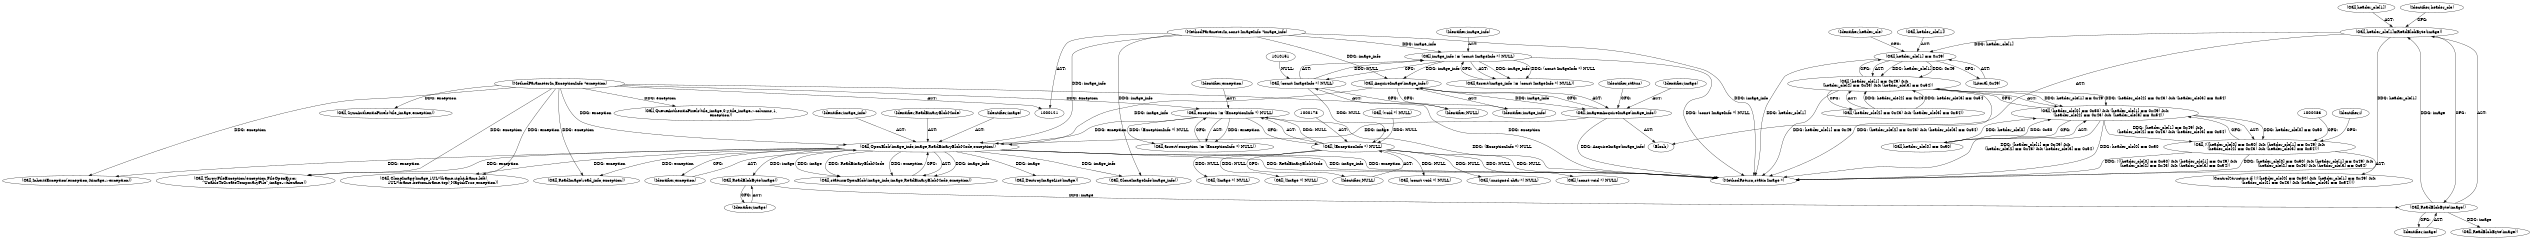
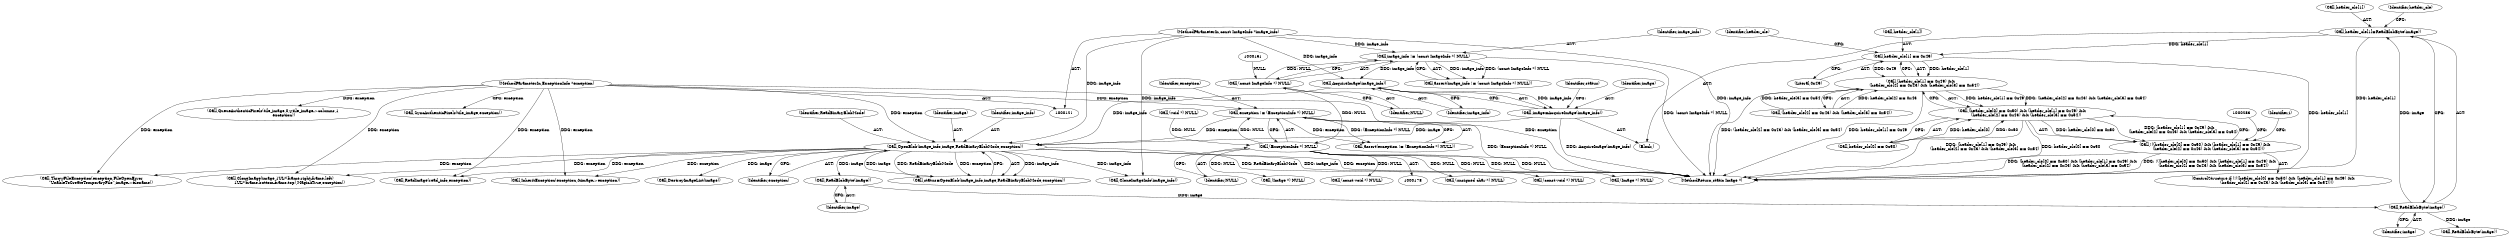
  digraph {
    n1 [label="(Call,header_ole[1] == 0x49)"]
    n2 [label="(Call,(header_ole[1] == 0x49) &&\n      (header_ole[2] == 0x43) && (header_ole[3] == 0x54))"]
    n3 [label="(MethodReturn,static Image *)"]
    n4 [label="(Literal,0x49)"]
    n5 [label="(Call,(header_ole[0] == 0x50) && (header_ole[1] == 0x49) &&\n      (header_ole[2] == 0x43) && (header_ole[3] == 0x54))"]
    n6 [label="(Call,(header_ole[2] == 0x43) && (header_ole[3] == 0x54))"]
    n7 [label="(Call,header_ole[1]=ReadBlobByte(image))"]
    n8 [label="(Call,ReadBlobByte(image))"]
    n9 [label="(Block,)"]
    n10 [label="(Identifier,image)"]
    n11 [label="(Call,ReadBlobByte(image))"]
    n12 [label="(Call,ReadBlobByte(image))"]
    n13 [label="(Identifier,image)"]
    n14 [label="(Call,OpenBlob(image_info,image,ReadBinaryBlobMode,exception))"]
    n15 [label="(Call,ReadImage(read_info,exception))"]
    n16 [label="(Call,CloneImage(image,1UL*(frame.right-frame.left),\n              1UL*(frame.bottom-frame.top),MagickTrue,exception))"]
    n17 [label="(Call,InheritException(exception,&image->exception))"]
    n18 [label="(Call,status=OpenBlob(image_info,image,ReadBinaryBlobMode,exception))"]
    n19 [label="(Call,ThrowFileException(exception,FileOpenError,\n              \"UnableToCreateTemporaryFile\",image->filename))"]
    n20 [label="(Call,DestroyImageList(image))"]
    n21 [label="(Identifier,exception)"]
    n22 [label="(Call,CloneImageInfo(image_info))"]
    n23 [label="(Call,AcquireImage(image_info))"]
    n24 [label="(Call,image=AcquireImage(image_info))"]
    n25 [label="(Identifier,image_info)"]
    n26 [label="(Call,image_info != (const ImageInfo *) NULL)"]
    n27 [label="(Call,(const ImageInfo *) NULL)"]
    n28 [label="(Call,assert(image_info != (const ImageInfo *) NULL))"]
    n29 [label="(Call,(ExceptionInfo *) NULL)"]
    n30 [label="(Identifier,NULL)"]
    n31 [label="(MethodParameterIn,const ImageInfo *image_info)"]
    1000121
    n33 [label="(Call,exception != (ExceptionInfo *) NULL)"]
    n34 [label="(Call,(unsigned char *) NULL)"]
    n35 [label="(Identifier,NULL)"]
    n36 [label="(Call,(const void *) NULL)"]
    n37 [label="(Call,(Image *) NULL)"]
    n38 [label="(Call,(Image *) NULL)"]
    n39 [label="(Call,(const void *) NULL)"]
    n40 [label="(Call,assert(exception != (ExceptionInfo *) NULL))"]
    n41 [label="(MethodParameterIn,ExceptionInfo *exception)"]
    n42 [label="(Call,QueueAuthenticPixels(tile_image,0,y,tile_image->columns,1,\n                exception))"]
    n43 [label="(Call,SyncAuthenticPixels(tile_image,exception))"]
    n44 [label="(Call,(void *) NULL)"]
    n45 [label="(Call,!((header_ole[0] == 0x50) && (header_ole[1] == 0x49) &&\n      (header_ole[2] == 0x43) && (header_ole[3] == 0x54)))"]
    n46 [label="(Call,header_ole[0] == 0x50)"]
    n47 [label="(ControlStructure,if (!((header_ole[0] == 0x50) && (header_ole[1] == 0x49) &&\n      (header_ole[2] == 0x43) && (header_ole[3] == 0x54))))"]
    n48 [label="(Identifier,status)"]
    n49 [label="(Identifier,i)"]
    n50 [label="(Call,header_ole[1])"]
    n51 [label="(Identifier,exception)"]
    n52 [label="(Identifier,ReadBinaryBlobMode)"]
    n53 [label="(Call,header_ole[1])"]
    n54 [label="(Identifier,image)"]
    n55 [label="(Identifier,image)"]
    n56 [label="(Identifier,image_info)"]
    n57 [label="(Identifier,header_ole)"]
    n58 [label="(Identifier,image_info)"]
    n59 [label="(Identifier,header_ole)"]
-   1000151 [label=1010151]
+   1000151
    1000178
    1000283
    n1 -> n2 [label="AST: "]
    n1 -> n2 [label="DDG: header_ole[1]"]
    n1 -> n2 [label="DDG: 0x49"]
    n1 -> n3 [label="DDG: header_ole[1]"]
    n1 -> n4 [label="CFG: "]
    n2 -> n1 [label="CFG: "]
    n2 -> n3 [label="DDG: header_ole[1] == 0x49"]
    n2 -> n3 [label="DDG: (header_ole[2] == 0x43) && (header_ole[3] == 0x54)"]
    n2 -> n5 [label="AST: "]
    n2 -> n5 [label="DDG: header_ole[1] == 0x49"]
    n2 -> n5 [label="DDG: (header_ole[2] == 0x43) && (header_ole[3] == 0x54)"]
    n2 -> n6 [label="CFG: "]
    n4 -> n1 [label="AST: "]
    n5 -> n2 [label="CFG: "]
    n5 -> n3 [label="DDG: (header_ole[1] == 0x49) &&\n      (header_ole[2] == 0x43) && (header_ole[3] == 0x54)"]
    n5 -> n3 [label="DDG: header_ole[0] == 0x50"]
    n5 -> n45 [label="AST: "]
    n5 -> n45 [label="DDG: header_ole[0] == 0x50"]
    n5 -> n45 [label="DDG: (header_ole[1] == 0x49) &&\n      (header_ole[2] == 0x43) && (header_ole[3] == 0x54)"]
    n5 -> n46 [label="CFG: "]
    n6 -> n2 [label="AST: "]
    n6 -> n2 [label="DDG: header_ole[2] == 0x43"]
    n6 -> n2 [label="DDG: header_ole[3] == 0x54"]
    n7 -> n1 [label="DDG: header_ole[1]"]
    n7 -> n3 [label="DDG: header_ole[1]"]
    n7 -> n8 [label="CFG: "]
    n7 -> n9 [label="AST: "]
    n8 -> n7 [label="AST: "]
    n8 -> n7 [label="DDG: image"]
    n8 -> n10 [label="CFG: "]
    n8 -> n11 [label="DDG: image"]
    n10 -> n8 [label="AST: "]
    n12 -> n8 [label="DDG: image"]
    n12 -> n13 [label="CFG: "]
    n13 -> n12 [label="AST: "]
    n14 -> n3 [label="DDG: ReadBinaryBlobMode"]
    n14 -> n3 [label="DDG: image_info"]
    n14 -> n3 [label="DDG: exception"]
    n14 -> n12 [label="DDG: image"]
    n14 -> n15 [label="DDG: exception"]
    n14 -> n16 [label="DDG: exception"]
    n14 -> n17 [label="DDG: exception"]
    n14 -> n18 [label="AST: "]
    n14 -> n18 [label="DDG: image_info"]
    n14 -> n18 [label="DDG: image"]
    n14 -> n18 [label="DDG: ReadBinaryBlobMode"]
    n14 -> n18 [label="DDG: exception"]
    n14 -> n19 [label="DDG: exception"]
    n14 -> n20 [label="DDG: image"]
    n14 -> n21 [label="CFG: "]
    n14 -> n22 [label="DDG: image_info"]
    n18 -> n14 [label="CFG: "]
    n21 -> n14 [label="AST: "]
    n23 -> n14 [label="DDG: image_info"]
    n23 -> n24 [label="AST: "]
    n23 -> n24 [label="DDG: image_info"]
    n23 -> n25 [label="CFG: "]
    n24 -> n3 [label="DDG: AcquireImage(image_info)"]
    n24 -> n9 [label="AST: "]
    n24 -> n14 [label="DDG: image"]
    n24 -> n23 [label="CFG: "]
    n25 -> n23 [label="AST: "]
    n26 -> n3 [label="DDG: (const ImageInfo *) NULL"]
    n26 -> n23 [label="DDG: image_info"]
    n26 -> n27 [label="CFG: "]
    n26 -> n28 [label="AST: "]
    n26 -> n28 [label="DDG: image_info"]
    n26 -> n28 [label="DDG: (const ImageInfo *) NULL"]
    n27 -> n26 [label="AST: "]
    n27 -> n26 [label="DDG: NULL"]
    n27 -> n29 [label="DDG: NULL"]
    n27 -> n30 [label="CFG: "]
    n28 -> n26 [label="CFG: "]
    n29 -> n3 [label="DDG: NULL"]
    n29 -> n33 [label="AST: "]
    n29 -> n33 [label="DDG: NULL"]
    n29 -> n34 [label="DDG: NULL"]
    n29 -> n35 [label="CFG: "]
    n29 -> n36 [label="DDG: NULL"]
    n29 -> n37 [label="DDG: NULL"]
    n29 -> n38 [label="DDG: NULL"]
    n29 -> n39 [label="DDG: NULL"]
    n30 -> n27 [label="AST: "]
    n31 -> n3 [label="DDG: image_info"]
    n31 -> n14 [label="DDG: image_info"]
    n31 -> n22 [label="DDG: image_info"]
    n31 -> n23 [label="DDG: image_info"]
    n31 -> n26 [label="DDG: image_info"]
    n31 -> 1000121 [label="AST: "]
    n33 -> n3 [label="DDG: (ExceptionInfo *) NULL"]
    n33 -> n14 [label="DDG: exception"]
    n33 -> n29 [label="CFG: "]
    n33 -> n40 [label="AST: "]
    n33 -> n40 [label="DDG: exception"]
    n33 -> n40 [label="DDG: (ExceptionInfo *) NULL"]
    n35 -> n29 [label="AST: "]
    n40 -> n33 [label="CFG: "]
    n41 -> n3 [label="DDG: exception"]
    n41 -> n14 [label="DDG: exception"]
    n41 -> n15 [label="DDG: exception"]
    n41 -> n16 [label="DDG: exception"]
    n41 -> n17 [label="DDG: exception"]
    n41 -> n19 [label="DDG: exception"]
    n41 -> 1000121 [label="AST: "]
    n41 -> n33 [label="DDG: exception"]
    n41 -> n42 [label="DDG: exception"]
-   n41 -> n43 [label="DDG: exception"]
+   n41 -> n43 [label="CFG: exception"]
    n44 -> n29 [label="DDG: NULL"]
    n45 -> n3 [label="DDG: !((header_ole[0] == 0x50) && (header_ole[1] == 0x49) &&\n      (header_ole[2] == 0x43) && (header_ole[3] == 0x54))"]
    n45 -> n3 [label="DDG: (header_ole[0] == 0x50) && (header_ole[1] == 0x49) &&\n      (header_ole[2] == 0x43) && (header_ole[3] == 0x54)"]
    n45 -> n5 [label="CFG: "]
    n45 -> n47 [label="AST: "]
    n46 -> n5 [label="AST: "]
    n46 -> n5 [label="DDG: header_ole[0]"]
    n46 -> n5 [label="DDG: 0x50"]
    n48 -> n24 [label="CFG: "]
    n49 -> n45 [label="CFG: "]
    n50 -> n1 [label="AST: "]
    n51 -> n33 [label="AST: "]
    n52 -> n14 [label="AST: "]
    n53 -> n7 [label="AST: "]
    n54 -> n14 [label="AST: "]
    n55 -> n24 [label="AST: "]
    n56 -> n14 [label="AST: "]
    n57 -> n1 [label="CFG: "]
    n58 -> n26 [label="AST: "]
    n59 -> n7 [label="CFG: "]
    1000151 -> n27 [label="NULL: "]
-   1000178 -> n29 [label="AST: "]
+   n29 -> 1000178 [label="AST: "]
    1000283 -> n45 [label="CFG: "]
  }
